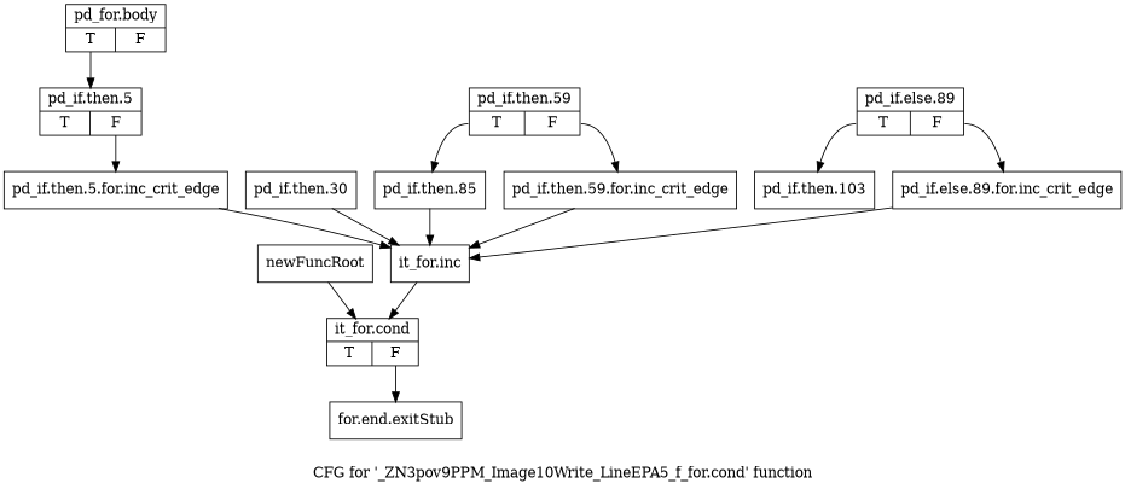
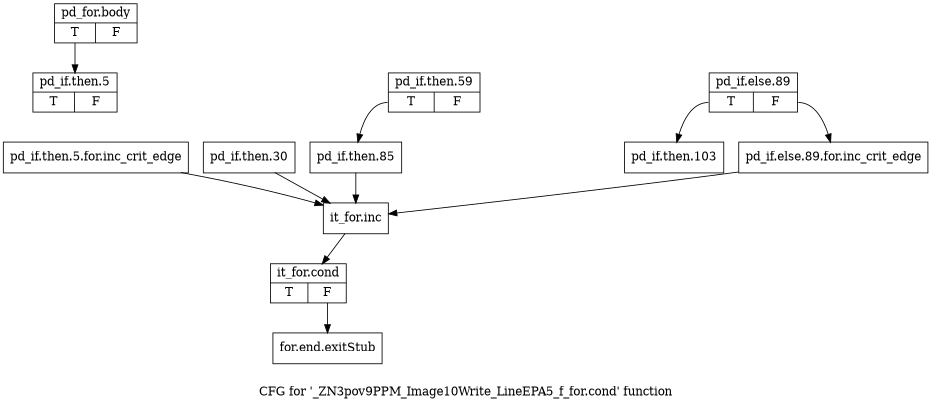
  digraph {
    label="CFG for '_ZN3pov9PPM_Image10Write_LineEPA5_f_for.cond' function"
    node [shape=record]
-   n1 [label="{newFuncRoot}"]
    n2 [label="{it_for.cond|{<s0>T|<s1>F}}"]
    n3 [label="{for.end.exitStub}"]
    n4 [label="{pd_for.body|{<s0>T|<s1>F}}"]
    n5 [label="{pd_if.then.5|{<s0>T|<s1>F}}"]
    n6 [label="{pd_if.then.5.for.inc_crit_edge}"]
    n7 [label="{pd_if.then.30}"]
    n8 [label="{it_for.inc}"]
    n9 [label="{pd_if.then.59|{<s0>T|<s1>F}}"]
    n10 [label="{pd_if.then.85}"]
-   n11 [label="{pd_if.then.59.for.inc_crit_edge}"]
    n12 [label="{pd_if.else.89|{<s0>T|<s1>F}}"]
    n13 [label="{pd_if.then.103}"]
    n14 [label="{pd_if.else.89.for.inc_crit_edge}"]
-   n1 -> n2
    n2 -> n3 [tailport=s1]
    n4 -> n5 [tailport=s0]
-   n5 -> n6 [tailport=s1]
    n6 -> n8
    n7 -> n8
    n8 -> n2
    n9 -> n10 [tailport=s0]
-   n9 -> n11 [tailport=s1]
    n10 -> n8
-   n11 -> n8
    n12 -> n13 [tailport=s0]
    n12 -> n14 [tailport=s1]
    n14 -> n8
  }
